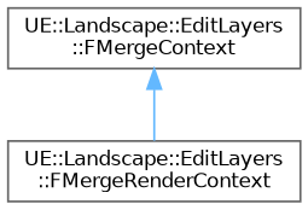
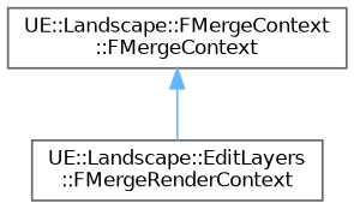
  digraph {
    rankdir=TB
    node [color=grey40 fillcolor=white fontname=Helvetica fontsize=10 shape=box style=filled]
-   n1 [height=0.2 label="UE::Landscape::EditLayers\l::FMergeContext" width=0.4]
+   n1 [height=0.2 label="UE::Landscape::FMergeContext\l::FMergeContext" width=0.4]
    n2 [height=0.2 label="UE::Landscape::EditLayers\l::FMergeRenderContext" width=0.4]
    n1 -> n2 [color=steelblue1 dir=back fontname=Helvetica fontsize=10 labelfontname=Helvetica labelfontsize=10 style=solid]
  }
